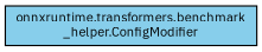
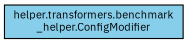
  digraph {
    rankdir=LR
    fontname="IBM Plex Sans"
-   n1 [color=black fillcolor=skyblue fontname="IBM Plex Sans" fontsize=10 height=0.2 label="onnxruntime.transformers.benchmark\l_helper.ConfigModifier" shape=record style=filled width=0.4]
+   n1 [color=black fillcolor=skyblue fontname="IBM Plex Sans" fontsize=10 height=0.2 label="helper.transformers.benchmark\l_helper.ConfigModifier" shape=record style=filled width=0.4]
  }
